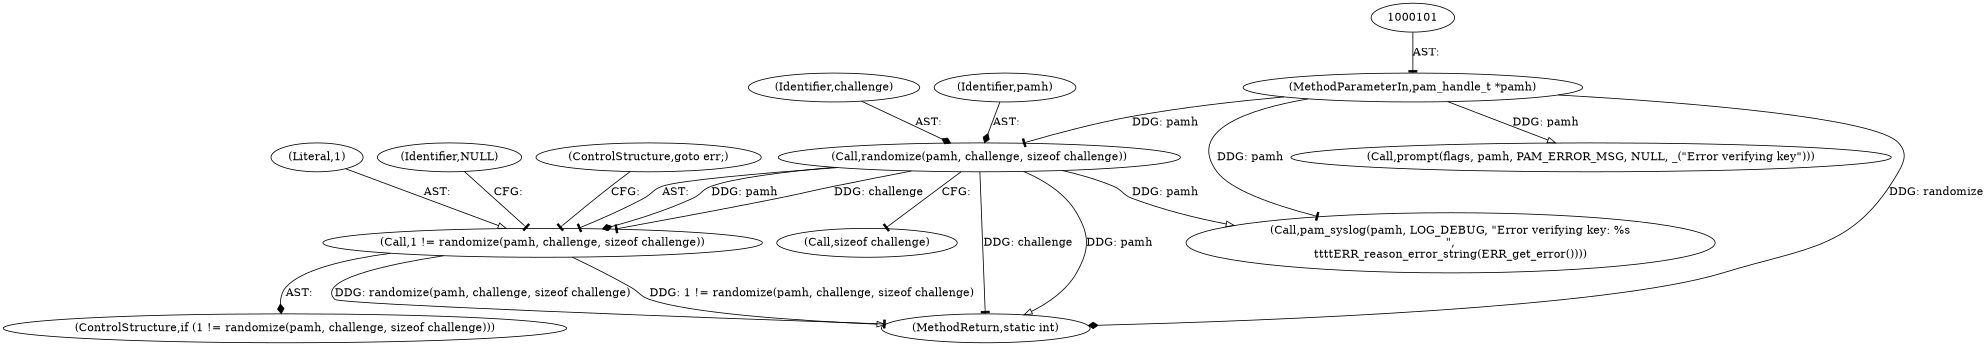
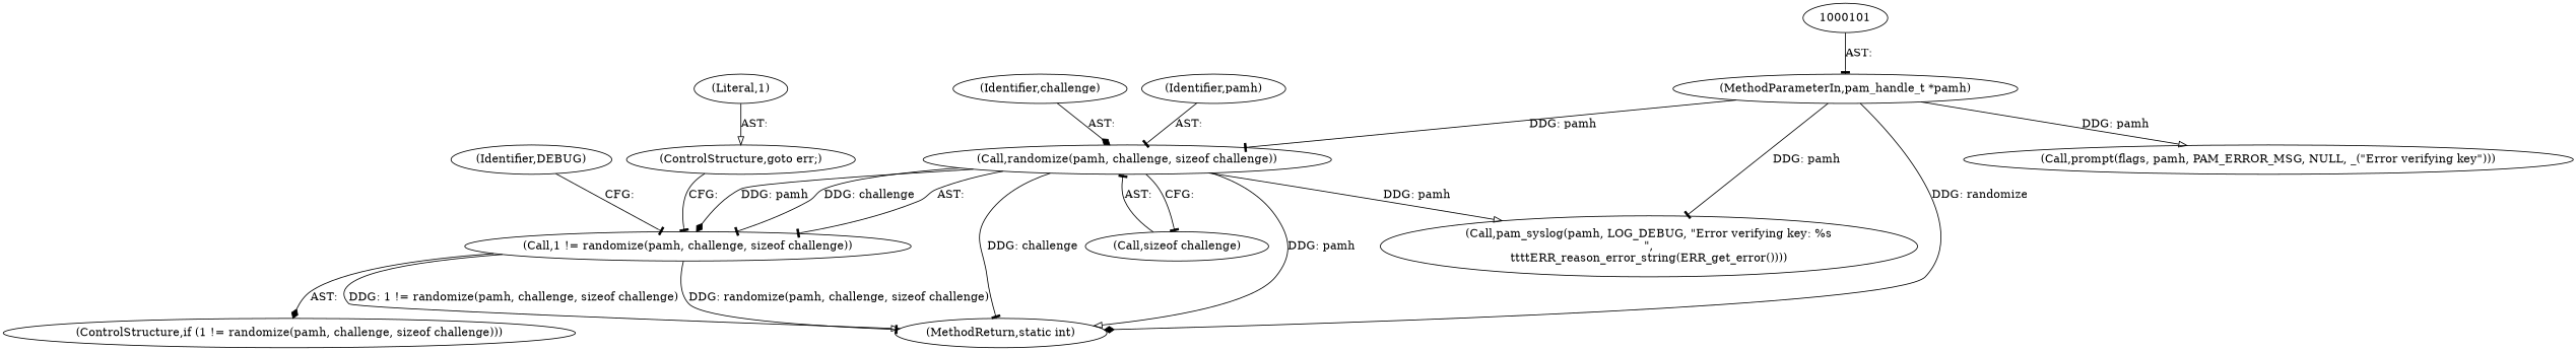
  digraph {
    edge [arrowhead=tee]
    n1 [label="(Call,1 != randomize(pamh, challenge, sizeof challenge))"]
    n2 [label="(MethodReturn,static int)"]
    n3 [label="(ControlStructure,if (1 != randomize(pamh, challenge, sizeof challenge)))"]
    n4 [label="(Call,randomize(pamh, challenge, sizeof challenge))"]
    n5 [label="(Call,sizeof challenge)"]
    n6 [label="(Call,pam_syslog(pamh, LOG_DEBUG, \"Error verifying key: %s\n\",\n\t\t\t\tERR_reason_error_string(ERR_get_error())))"]
    n7 [label="(MethodParameterIn,pam_handle_t *pamh)"]
    n8 [label="(Call,prompt(flags, pamh, PAM_ERROR_MSG, NULL, _(\"Error verifying key\")))"]
    1000101
    n10 [label="(Literal,1)"]
    n11 [label="(Identifier,challenge)"]
-   n12 [label="(Identifier,NULL)"]
+   n12 [label="(Identifier,DEBUG)"]
    n13 [label="(Identifier,pamh)"]
    n14 [label="(ControlStructure,goto err;)"]
    n1 -> n2 [label="DDG: randomize(pamh, challenge, sizeof challenge)"]
    n1 -> n2 [arrowhead=onormal label="DDG: 1 != randomize(pamh, challenge, sizeof challenge)"]
    n1 -> n3 [arrowhead=diamond label="AST: "]
    n4 -> n1 [label="AST: "]
    n4 -> n1 [arrowhead=diamond label="DDG: pamh"]
    n4 -> n1 [label="DDG: challenge"]
    n4 -> n2 [label="DDG: challenge"]
    n4 -> n2 [arrowhead=onormal label="DDG: pamh"]
    n4 -> n5 [label="CFG: "]
    n4 -> n6 [arrowhead=onormal label="DDG: pamh"]
+   n5 -> n4 [label="AST: "]
    n7 -> n2 [arrowhead=diamond label="DDG: randomize"]
    n7 -> n4 [label="DDG: pamh"]
    n7 -> n6 [label="DDG: pamh"]
    n7 -> n8 [arrowhead=onormal label="DDG: pamh"]
    1000101 -> n7 [label="AST: "]
-   n10 -> n1 [arrowhead=onormal label="AST: "]
+   n10 -> n14 [arrowhead=onormal label="AST: "]
    n11 -> n4 [arrowhead=diamond label="AST: "]
    n12 -> n1 [label="CFG: "]
-   n13 -> n4 [arrowhead=diamond label="AST: "]
+   n13 -> n4 [label="AST: "]
    n14 -> n1 [label="CFG: "]
  }
